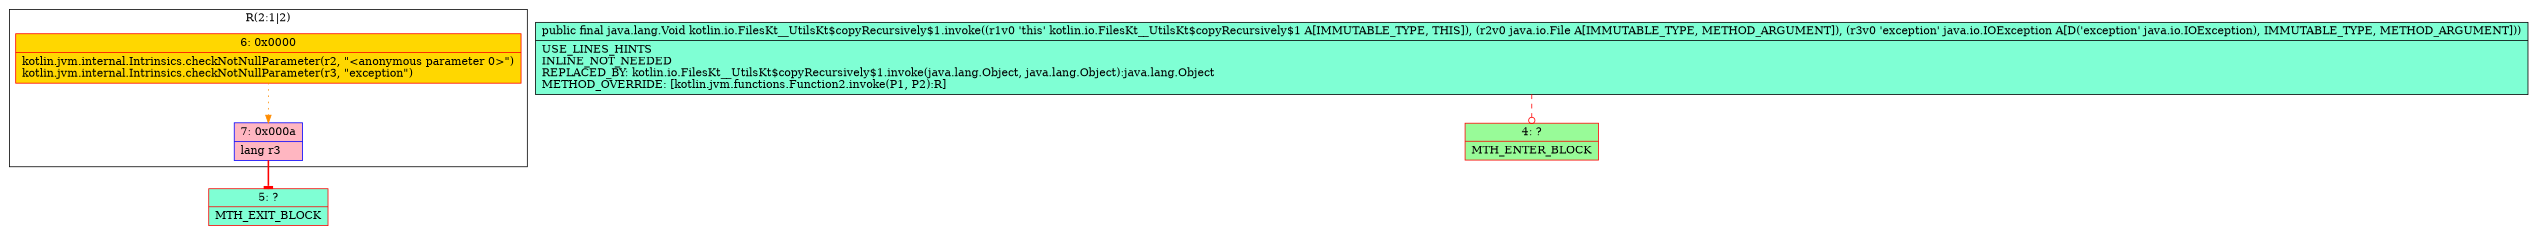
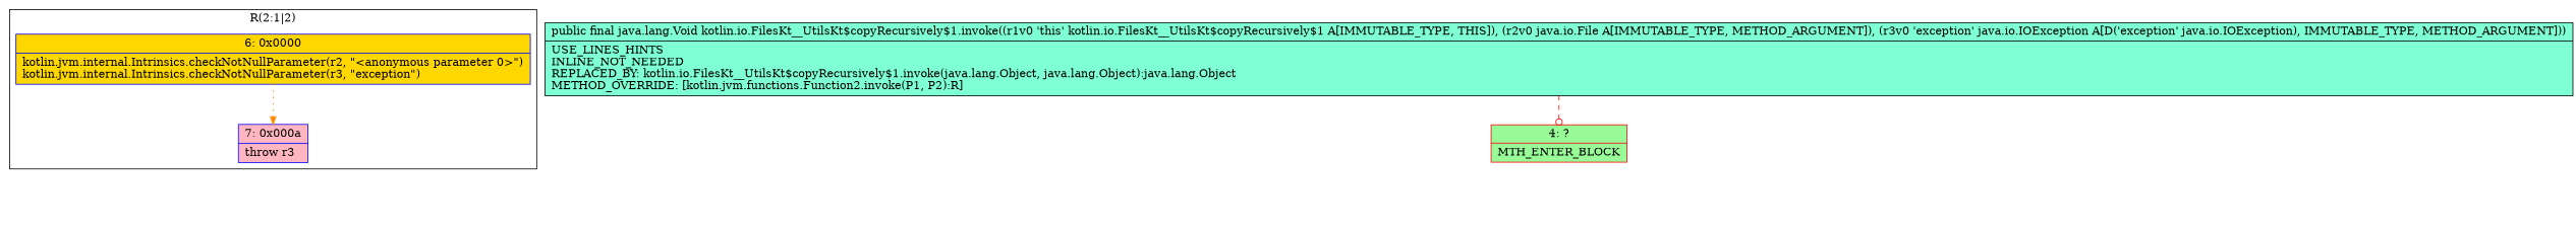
  digraph {
    node [color=blue fillcolor=aquamarine shape=record style=filled]
    edge [color=red]
-   n1 [color=red fillcolor=gold label="{6\:\ 0x0000|kotlin.jvm.internal.Intrinsics.checkNotNullParameter(r2, \"\<anonymous parameter 0\>\")\lkotlin.jvm.internal.Intrinsics.checkNotNullParameter(r3, \"exception\")\l}"]
-   n2 [fillcolor=lightpink label="{7\:\ 0x000a|lang r3\l}"]
-   n3 [color=red label="{5\:\ ?|MTH_EXIT_BLOCK\l}"]
+   n1 [fillcolor=gold label="{6\:\ 0x0000|kotlin.jvm.internal.Intrinsics.checkNotNullParameter(r2, \"\<anonymous parameter 0\>\")\lkotlin.jvm.internal.Intrinsics.checkNotNullParameter(r3, \"exception\")\l}"]
+   n2 [fillcolor=lightpink label="{7\:\ 0x000a|throw r3\l}"]
    n4 [color=red fillcolor=palegreen label="{4\:\ ?|MTH_ENTER_BLOCK\l}"]
    n5 [label="{public final java.lang.Void kotlin.io.FilesKt__UtilsKt$copyRecursively$1.invoke((r1v0 'this' kotlin.io.FilesKt__UtilsKt$copyRecursively$1 A[IMMUTABLE_TYPE, THIS]), (r2v0 java.io.File A[IMMUTABLE_TYPE, METHOD_ARGUMENT]), (r3v0 'exception' java.io.IOException A[D('exception' java.io.IOException), IMMUTABLE_TYPE, METHOD_ARGUMENT]))  | USE_LINES_HINTS\lINLINE_NOT_NEEDED\lREPLACED_BY: kotlin.io.FilesKt__UtilsKt$copyRecursively$1.invoke(java.lang.Object, java.lang.Object):java.lang.Object\lMETHOD_OVERRIDE: [kotlin.jvm.functions.Function2.invoke(P1, P2):R]\l}" color=""]
    subgraph cluster_1 {
      label="R(2:1|2)"
      n1
      n2
    }
    n1 -> n2 [arrowhead=normal color=darkorange style=dotted]
-   n2 -> n3 [arrowhead=tee style=bold]
    n5 -> n4 [arrowhead=odot style=dashed]
  }
